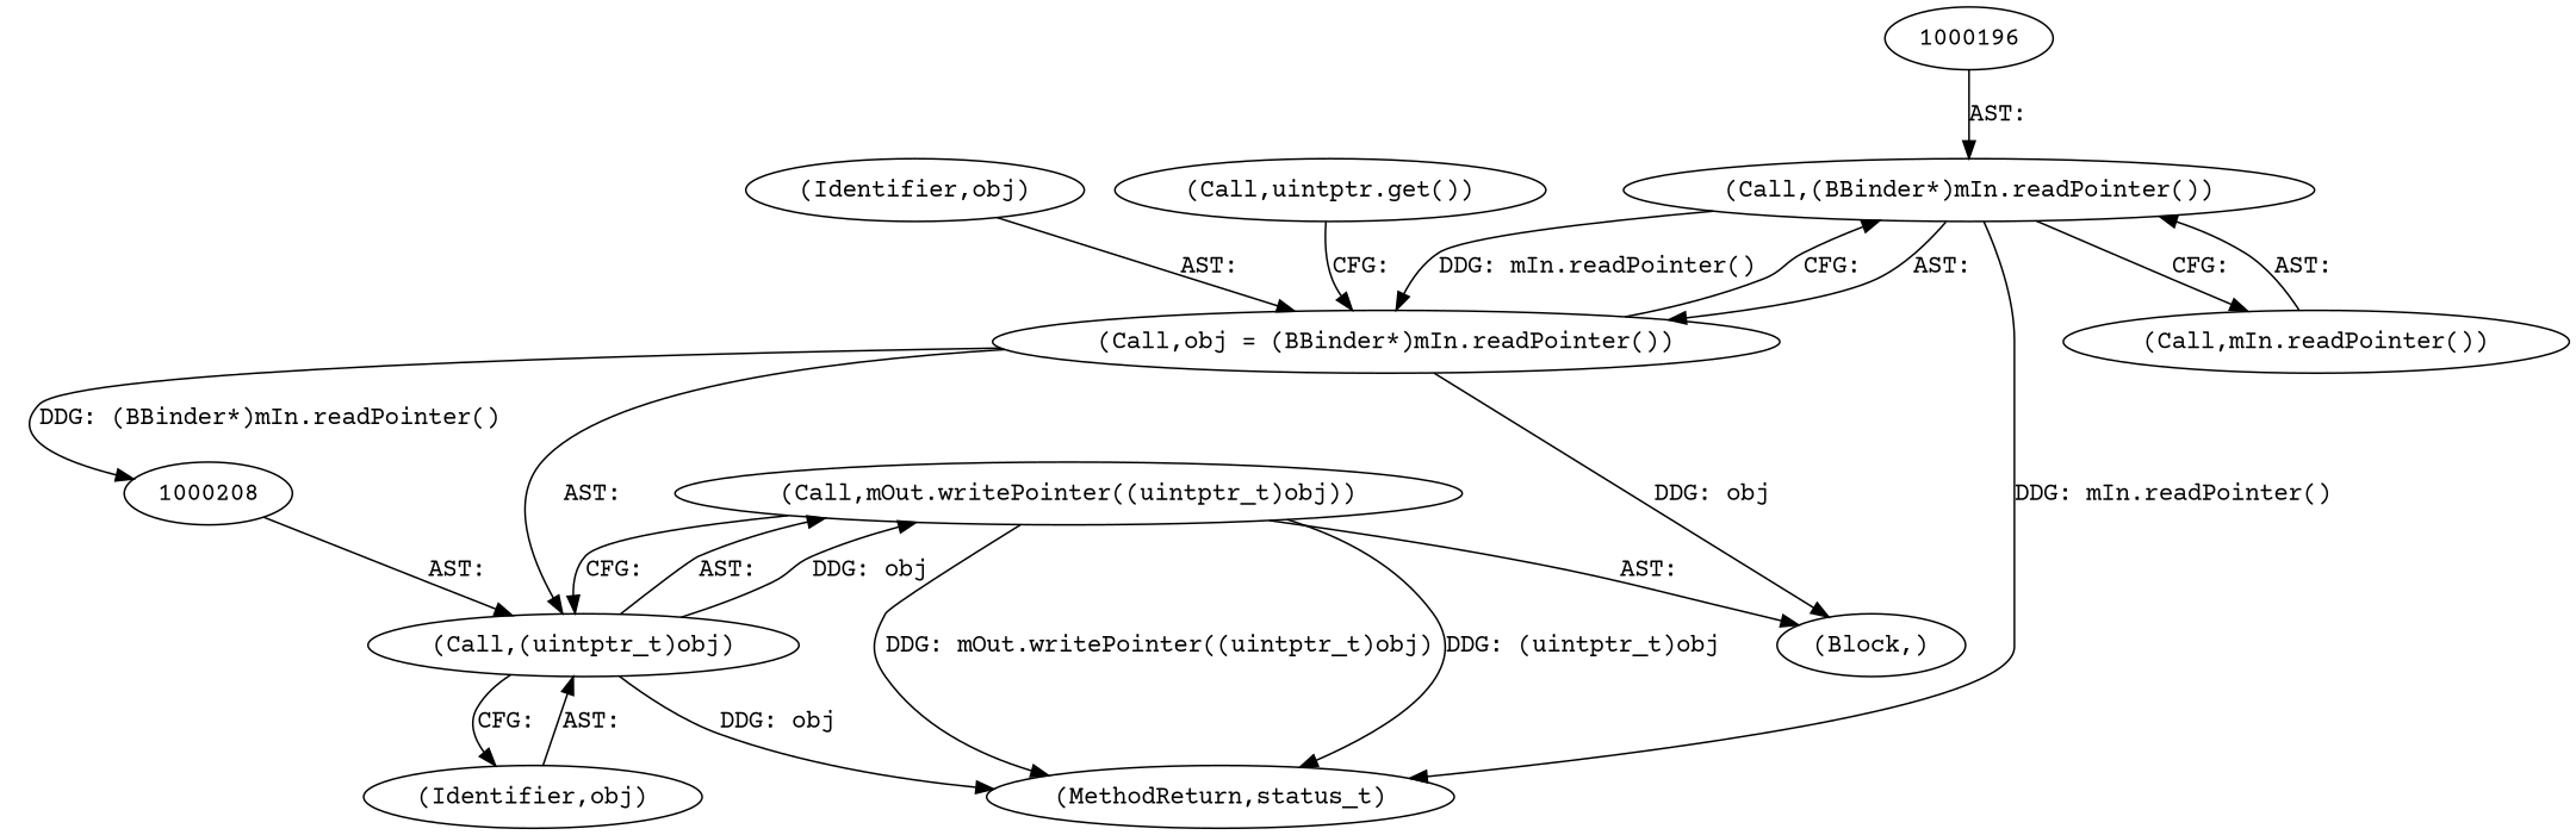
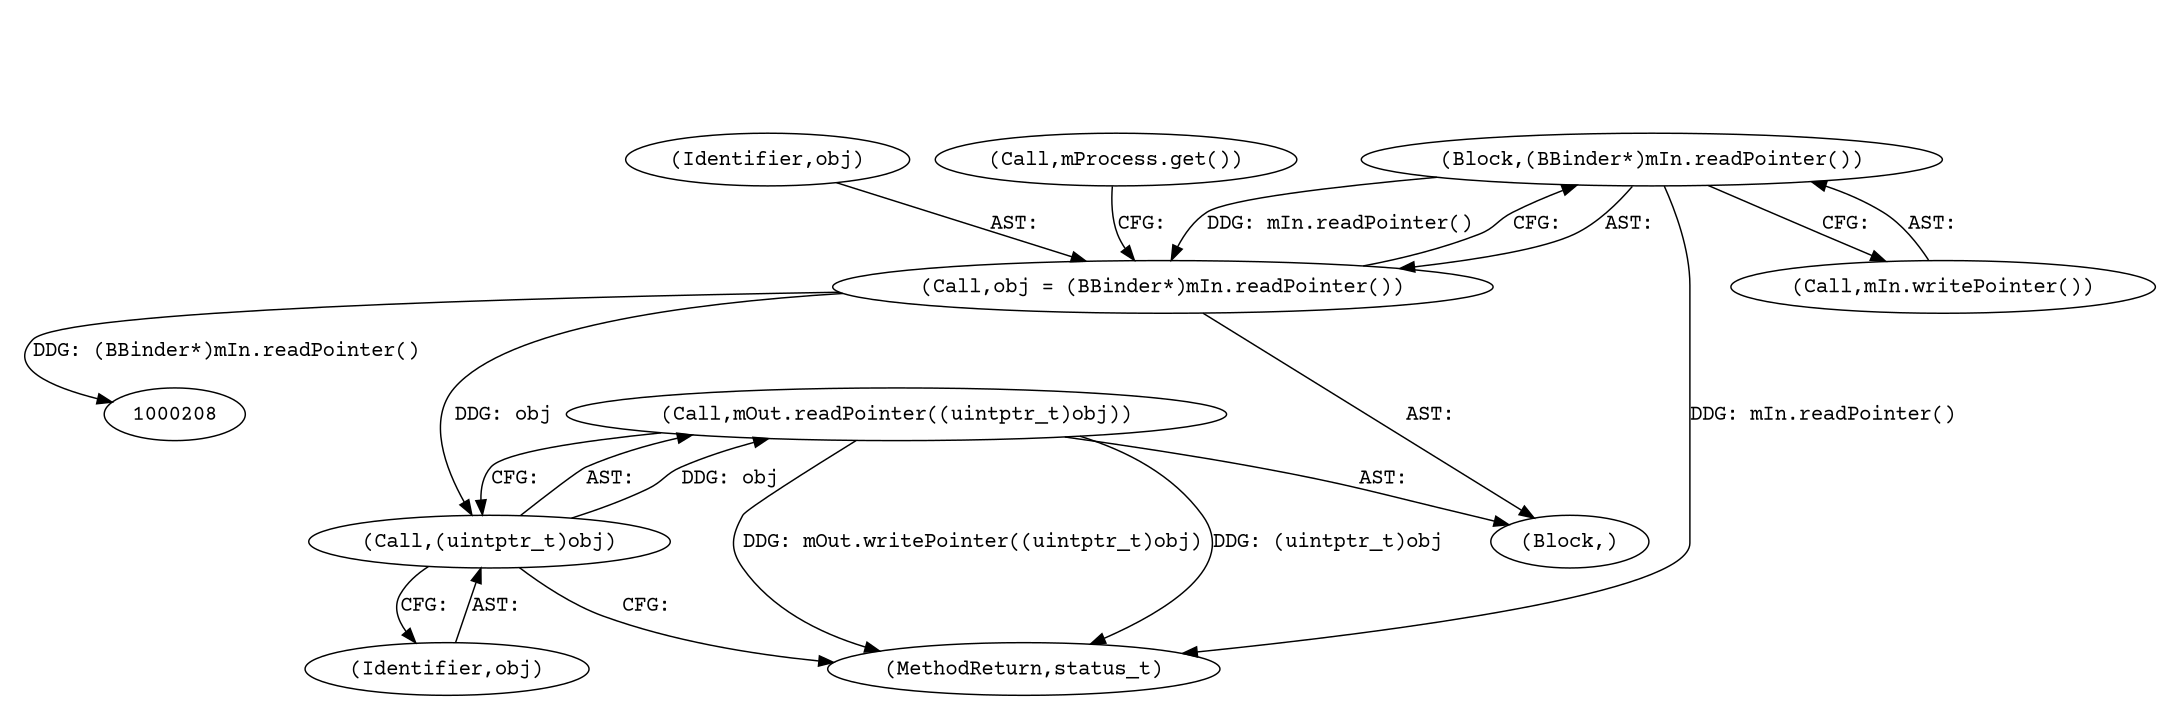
  digraph {
    fontname="Courier Prime"
    node [fontname="Courier Prime"]
    edge [fontname="Courier Prime"]
-   n1 [label="(Call,mOut.writePointer((uintptr_t)obj))"]
+   n1 [label="(Call,mOut.readPointer((uintptr_t)obj))"]
    n2 [label="(Call,(uintptr_t)obj)"]
    n3 [label="(Block,)"]
    n4 [label="(MethodReturn,status_t)"]
    n5 [label="(Identifier,obj)"]
    n6 [label="(Call,obj = (BBinder*)mIn.readPointer())"]
-   n7 [label="(Call,(BBinder*)mIn.readPointer())"]
+   n7 [label="(Block,(BBinder*)mIn.readPointer())"]
    1000208
-   n9 [label="(Call,mIn.readPointer())"]
+   n9 [label="(Call,mIn.writePointer())"]
    n10 [label="(Identifier,obj)"]
-   n11 [label="(Call,uintptr.get())"]
-   1000196
+   n11 [label="(Call,mProcess.get())"]
    n1 -> n2 [label="CFG: "]
    n1 -> n3 [label="AST: "]
    n1 -> n4 [label="DDG: mOut.writePointer((uintptr_t)obj)"]
    n1 -> n4 [label="DDG: (uintptr_t)obj"]
    n2 -> n1 [label="AST: "]
    n2 -> n1 [label="DDG: obj"]
-   n2 -> n4 [label="DDG: obj"]
+   n2 -> n4 [label="CFG: "]
    n2 -> n5 [label="CFG: "]
    n5 -> n2 [label="AST: "]
-   n6 -> n2 [label="AST: "]
-   n6 -> n3 [label="DDG: obj"]
+   n6 -> n2 [label="DDG: obj"]
+   n6 -> n3 [label="AST: "]
    n6 -> n7 [label="CFG: "]
    n6 -> 1000208 [label="DDG: (BBinder*)mIn.readPointer()"]
    n7 -> n4 [label="DDG: mIn.readPointer()"]
    n7 -> n6 [label="AST: "]
    n7 -> n6 [label="DDG: mIn.readPointer()"]
    n7 -> n9 [label="CFG: "]
-   1000208 -> n2 [label="AST: "]
    n9 -> n7 [label="AST: "]
    n10 -> n6 [label="AST: "]
    n11 -> n6 [label="CFG: "]
-   1000196 -> n7 [label="AST: "]
  }
